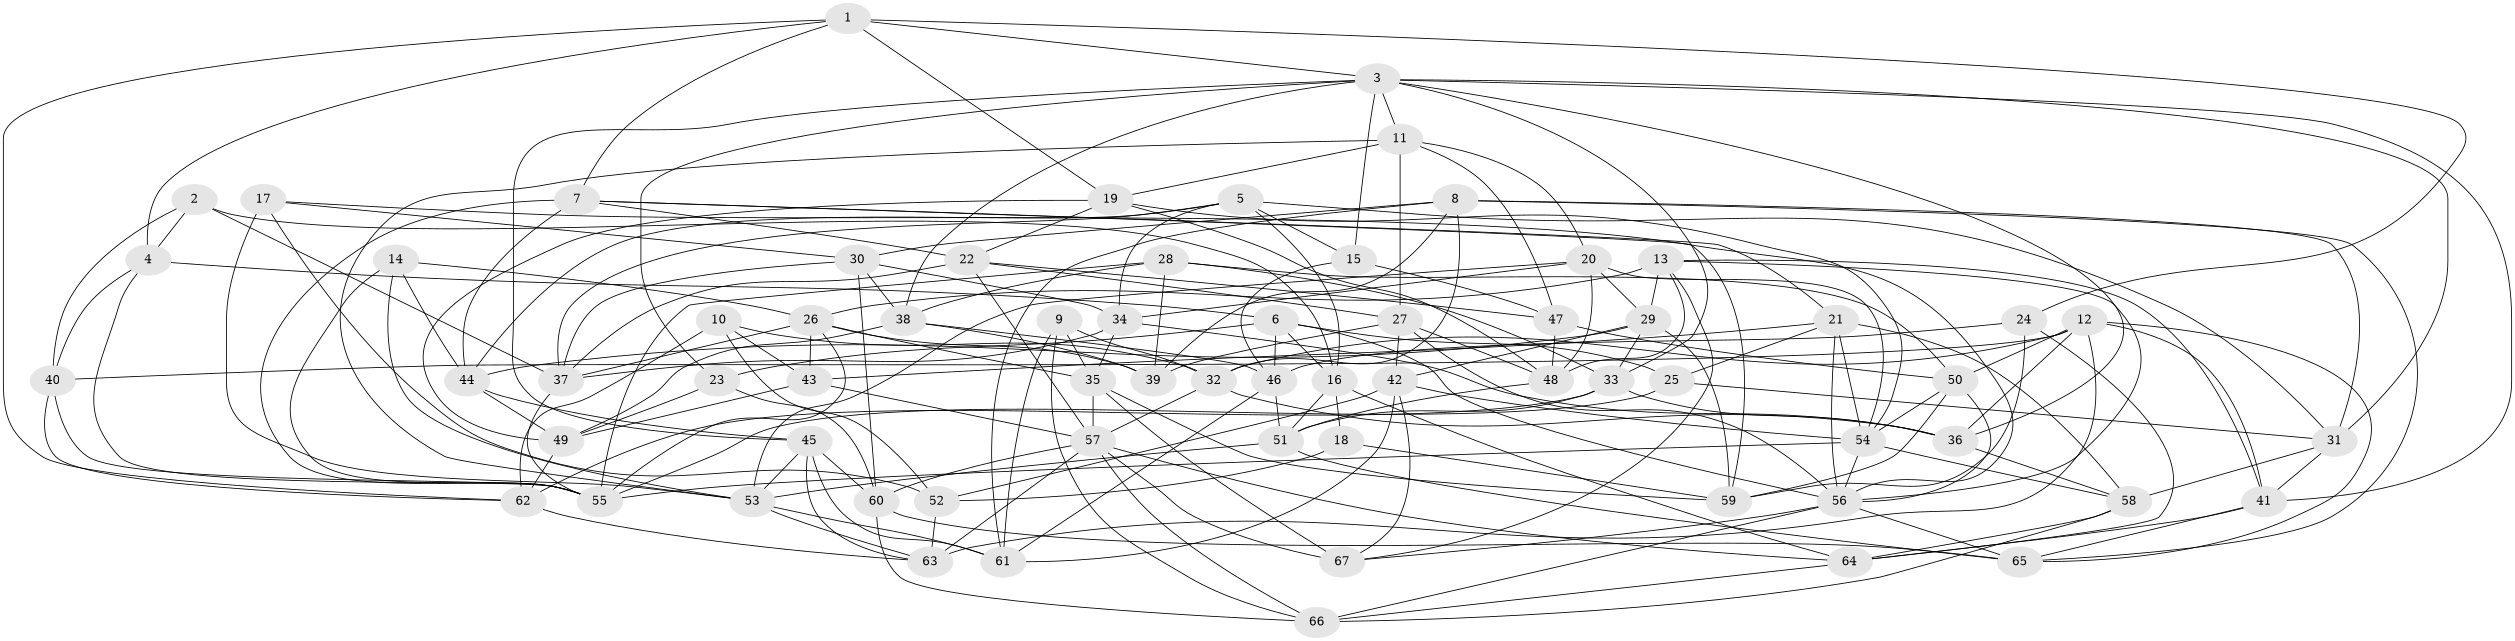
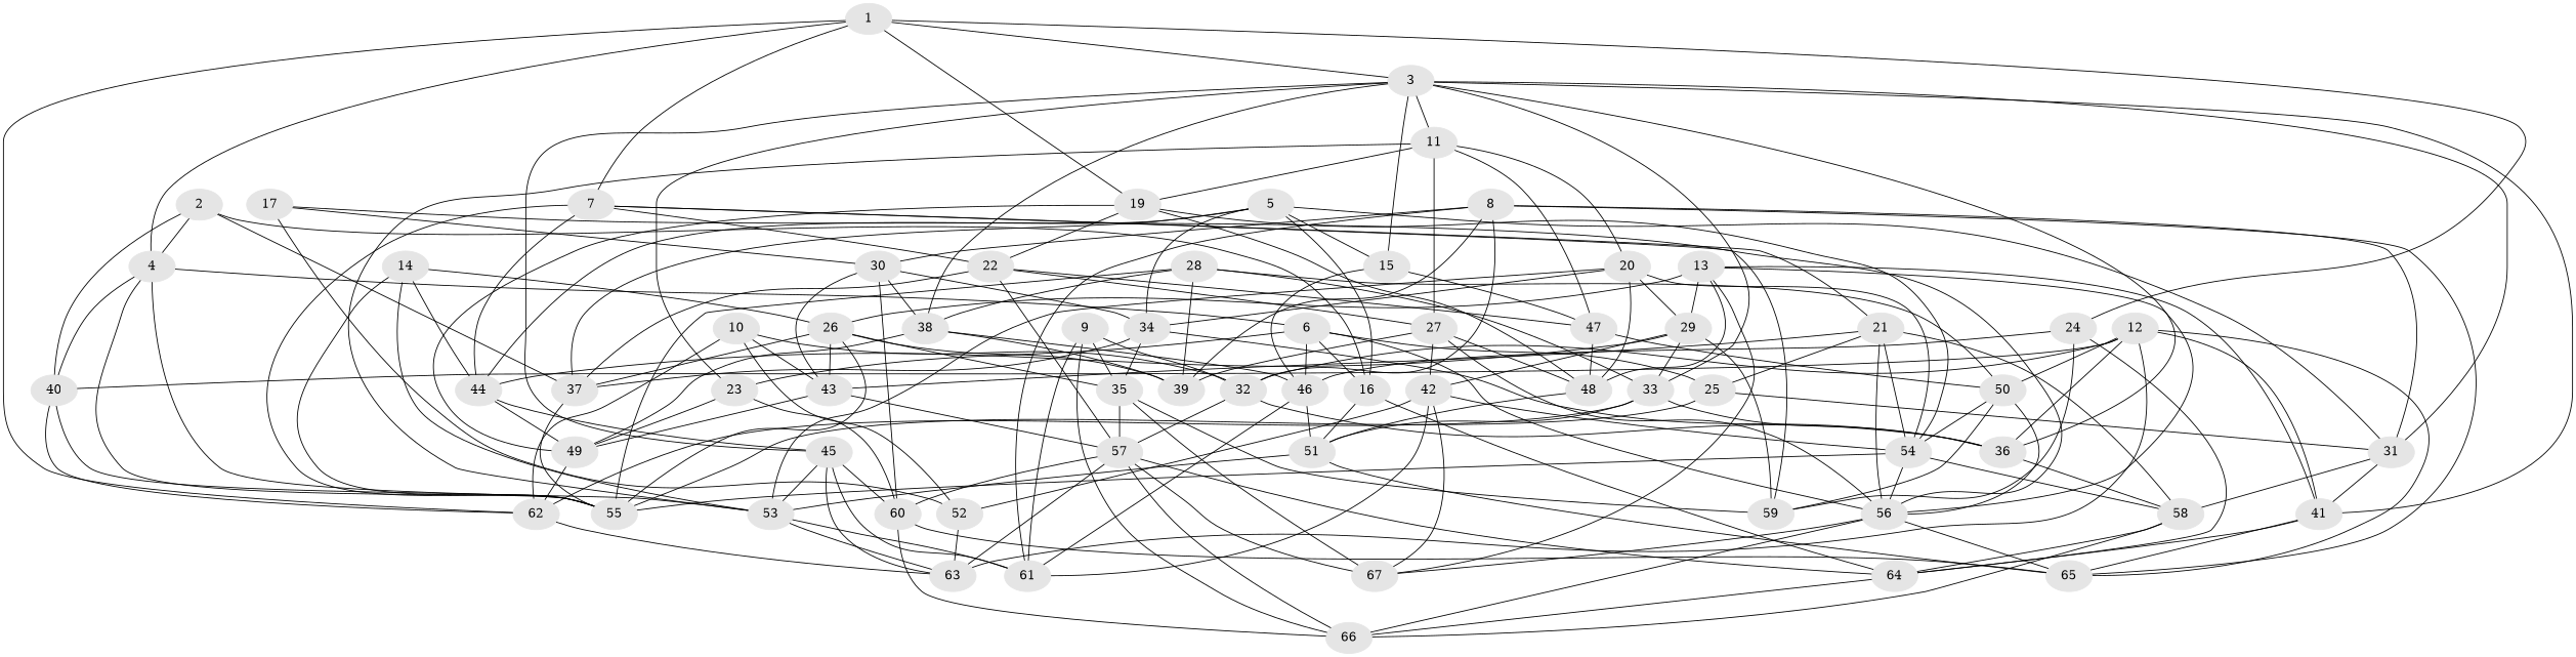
  graph {
    node [color=gray90 style=filled]
    edge [weight=1.0]
    1
    3
    4
    7
    19
    24
    62
    11
    15
    23
    31
    33
    36
    38
    41
    45
    40
    6
    55
    44
    21
    22
    59
    48
    49
    54
    46
    64
    63
    2
    16
    37
-   18
    51
    20
    27
    47
    53
    60
    58
    39
    65
    61
    25
    56
    5
    34
    35
    66
    67
    43
    57
    8
    30
    32
    9
    10
    52
    29
    42
    50
    12
    13
    26
    14
    17
    28
    1 -- 3
    1 -- 4
    1 -- 7
    1 -- 19
    1 -- 24
    1 -- 62
    3 -- 11
    3 -- 15
    3 -- 23
    3 -- 31
    3 -- 33
    3 -- 36
    3 -- 38
    3 -- 41
    3 -- 45
    4 -- 40 [weight=2.0]
    4 -- 6
    4 -- 55
    7 -- 55
    7 -- 44
    7 -- 21
    7 -- 22
    7 -- 59
    19 -- 22
    19 -- 48
    19 -- 49
    19 -- 54
    24 -- 59
    24 -- 46
    24 -- 64
    62 -- 63
    11 -- 19
    11 -- 20
    11 -- 27
    11 -- 47
    11 -- 53
    15 -- 46
    15 -- 47
    23 -- 49
    23 -- 60
    31 -- 41
    31 -- 58
    33 -- 62
    33 -- 36
    33 -- 51
    36 -- 58
    38 -- 49
    38 -- 46
    38 -- 39
    41 -- 64
    41 -- 65
    45 -- 63
    45 -- 53
    45 -- 60
    45 -- 61
    40 -- 62
    40 -- 55
    6 -- 23
    6 -- 46
    6 -- 16
    6 -- 25
    6 -- 56
    44 -- 45
    44 -- 49
    21 -- 54
    21 -- 58
    21 -- 25
    21 -- 56
    21 -- 43
    22 -- 37
    22 -- 27
    22 -- 47
    22 -- 57
    48 -- 51
    49 -- 62
    54 -- 55
    54 -- 58
    54 -- 56
    46 -- 51
    46 -- 61
    64 -- 66
    2 -- 4
    2 -- 40
    2 -- 16
    2 -- 37
    16 -- 64
-   16 -- 18
    16 -- 51
    37 -- 55
-   18 -- 59
-   18 -- 52 [weight=2.0]
    51 -- 53
    51 -- 65
    20 -- 48
    20 -- 54
    20 -- 53
    20 -- 34
    20 -- 29
    27 -- 48
    27 -- 39
    27 -- 56
    27 -- 42
    47 -- 48
    47 -- 50
    53 -- 63
    53 -- 61
    60 -- 65
    60 -- 66
    58 -- 64
    58 -- 66
    25 -- 31
    25 -- 55
    56 -- 65
    56 -- 66
    56 -- 67
    5 -- 15
    5 -- 31
    5 -- 44
    5 -- 16
    5 -- 37
    5 -- 34
    34 -- 36
    34 -- 37
    34 -- 35
    35 -- 59
    35 -- 67
    35 -- 57
    43 -- 49
    43 -- 57
    57 -- 64
    57 -- 63
    57 -- 60
    57 -- 66
    57 -- 67 [weight=2.0]
    8 -- 31
    8 -- 39
    8 -- 65
    8 -- 61
    8 -- 30
    8 -- 32
    30 -- 38
    30 -- 60
    30 -- 34
-   30 -- 37
+   30 -- 43
    32 -- 36
    32 -- 57
    9 -- 61
    9 -- 35
    9 -- 66
    9 -- 32
    10 -- 62
    10 -- 43
    10 -- 32
    10 -- 52
    52 -- 63
    29 -- 33
    29 -- 44
    29 -- 59
    29 -- 42
    42 -- 54
    42 -- 61
    42 -- 67
    42 -- 52
    50 -- 59
    50 -- 54
    50 -- 56
    12 -- 36
    12 -- 41
    12 -- 40
    12 -- 63
    12 -- 65
    12 -- 32
    12 -- 50
    13 -- 41
    13 -- 48
    13 -- 56
    13 -- 67
    13 -- 29
    13 -- 26
    26 -- 55
    26 -- 37
    26 -- 39
    26 -- 35
    26 -- 43
    14 -- 55
    14 -- 44
    14 -- 53
    14 -- 26
-   17 -- 53
+   4 -- 53
    17 -- 56
    17 -- 30
    17 -- 52
    28 -- 33
    28 -- 38
    28 -- 55 [weight=2.0]
    28 -- 39
    28 -- 50
  }
